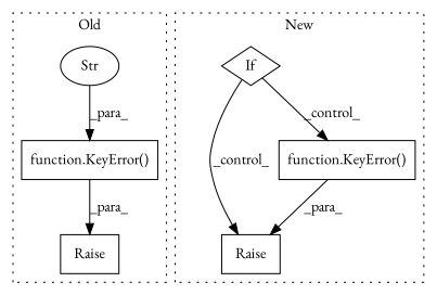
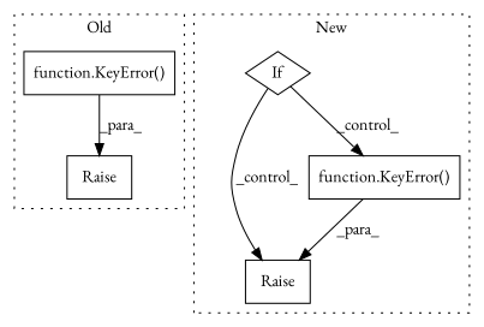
  digraph {
    fontname="EB Garamond"
    node [a=75 fontname="EB Garamond" l="26,14" shape=box]
    edge [fontname="EB Garamond"]
    n1 [label="function.KeyError()" s="7797,7988"]
    n2 [a=91 l=6 label=Raise s=7791]
-   n3 [a=66 l=165 label=Str s=7823 shape=ellipse]
    n4 [a=91 l=6 label=Raise s=7266]
    n5 [label="function.KeyError()" s="7272,7458"]
    n6 [a=96 l=3 label=If s=7226 shape=diamond]
    subgraph cluster_1 {
      label=Old
      style=dotted
      n1
      n2
-     n3
    }
    subgraph cluster_2 {
      label=New
      style=dotted
      n4
      n5
      n6
    }
    n1 -> n2 [label=_para_]
-   n3 -> n1 [label=_para_]
    n5 -> n4 [label=_para_]
    n6 -> n4 [label=_control_]
    n6 -> n5 [label=_control_]
  }
